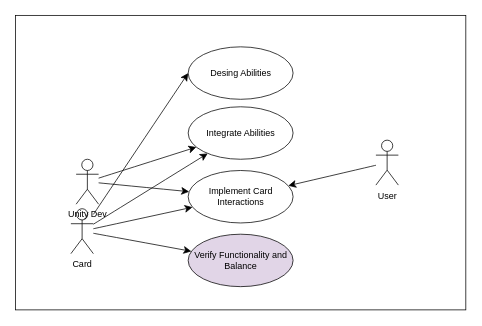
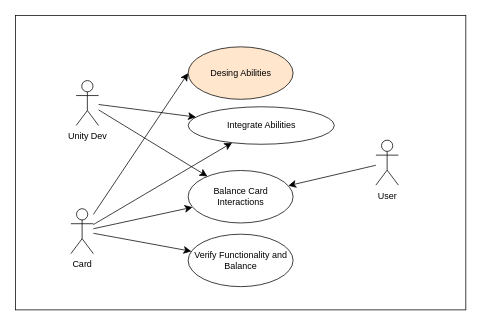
  <mxCell id="0" />
  <mxCell id="1" parent="0" />
  <mxCell id="2" value="" style="rounded=0;whiteSpace=wrap;html=1;fillColor=none;" vertex="1" parent="1"><mxGeometry x="20" y="20" width="601" height="393" as="geometry" /></mxCell>
  <mxCell id="3" style="edgeStyle=none;curved=1;rounded=0;orthogonalLoop=1;jettySize=auto;html=1;entryX=0;entryY=0.5;entryDx=0;entryDy=0;fontSize=12;startSize=8;endSize=8;" edge="1" parent="1" source="7" target="8"><mxGeometry relative="1" as="geometry" /></mxCell>
  <mxCell id="4" style="edgeStyle=none;curved=1;rounded=0;orthogonalLoop=1;jettySize=auto;html=1;fontSize=12;startSize=8;endSize=8;" edge="1" parent="1" source="7" target="9"><mxGeometry relative="1" as="geometry" /></mxCell>
  <mxCell id="5" style="edgeStyle=none;curved=1;rounded=0;orthogonalLoop=1;jettySize=auto;html=1;fontSize=12;startSize=8;endSize=8;" edge="1" parent="1" source="7" target="10"><mxGeometry relative="1" as="geometry" /></mxCell>
  <mxCell id="6" style="edgeStyle=none;curved=1;rounded=0;orthogonalLoop=1;jettySize=auto;html=1;fontSize=12;startSize=8;endSize=8;" edge="1" parent="1" source="7" target="11"><mxGeometry relative="1" as="geometry" /></mxCell>
  <mxCell id="7" value="Card" style="shape=umlActor;verticalLabelPosition=bottom;verticalAlign=top;html=1;" vertex="1" parent="1"><mxGeometry x="94" y="278" width="30" height="60" as="geometry" /></mxCell>
- <mxCell id="8" value="Desing Abilities" style="ellipse;whiteSpace=wrap;html=1;" vertex="1" parent="1"><mxGeometry x="250.5" y="62" width="140" height="70" as="geometry" /></mxCell>
- <mxCell id="9" value="Integrate Abilities" style="ellipse;whiteSpace=wrap;html=1;" vertex="1" parent="1"><mxGeometry x="250.5" y="142" width="140" height="70" as="geometry" /></mxCell>
- <mxCell id="10" value="Implement Card Interactions" style="ellipse;whiteSpace=wrap;html=1;" vertex="1" parent="1"><mxGeometry x="250.5" y="227" width="140" height="70" as="geometry" /></mxCell>
- <mxCell id="11" value="Verify Functionality and Balance" style="ellipse;whiteSpace=wrap;html=1;fillColor=#e1d5e7;" vertex="1" parent="1"><mxGeometry x="250.5" y="312" width="140" height="70" as="geometry" /></mxCell>
+ <mxCell id="8" value="Desing Abilities" style="ellipse;whiteSpace=wrap;html=1;fillColor=#ffe6cc;" vertex="1" parent="1"><mxGeometry x="250.5" y="62" width="140" height="70" as="geometry" /></mxCell>
+ <mxCell id="9" value="Integrate Abilities" style="ellipse;whiteSpace=wrap;html=1;" vertex="1" parent="1"><mxGeometry x="250.5" y="142" width="195" height="50" as="geometry" /></mxCell>
+ <mxCell id="10" value="Balance Card Interactions" style="ellipse;whiteSpace=wrap;html=1;" vertex="1" parent="1"><mxGeometry x="250.5" y="227" width="140" height="70" as="geometry" /></mxCell>
+ <mxCell id="11" value="Verify Functionality and Balance" style="ellipse;whiteSpace=wrap;html=1;" vertex="1" parent="1"><mxGeometry x="250.5" y="312" width="140" height="70" as="geometry" /></mxCell>
  <mxCell id="12" style="edgeStyle=none;curved=1;rounded=0;orthogonalLoop=1;jettySize=auto;html=1;fontSize=12;startSize=8;endSize=8;" edge="1" parent="1" source="14" target="9"><mxGeometry relative="1" as="geometry" /></mxCell>
  <mxCell id="13" style="edgeStyle=none;curved=1;rounded=0;orthogonalLoop=1;jettySize=auto;html=1;fontSize=12;startSize=8;endSize=8;" edge="1" parent="1" source="14" target="10"><mxGeometry relative="1" as="geometry" /></mxCell>
- <mxCell id="14" value="Unity Dev" style="shape=umlActor;verticalLabelPosition=bottom;verticalAlign=top;html=1;" vertex="1" parent="1"><mxGeometry x="101" y="212" width="30" height="60" as="geometry" /></mxCell>
+ <mxCell id="14" value="Unity Dev" style="shape=umlActor;verticalLabelPosition=bottom;verticalAlign=top;html=1;" vertex="1" parent="1"><mxGeometry x="101" y="107" width="30" height="60" as="geometry" /></mxCell>
  <mxCell id="15" style="edgeStyle=none;curved=1;rounded=0;orthogonalLoop=1;jettySize=auto;html=1;fontSize=12;startSize=8;endSize=8;" edge="1" parent="1" source="16" target="10"><mxGeometry relative="1" as="geometry" /></mxCell>
  <mxCell id="16" value="User" style="shape=umlActor;verticalLabelPosition=bottom;verticalAlign=top;html=1;" vertex="1" parent="1"><mxGeometry x="501" y="186.5" width="30" height="60" as="geometry" /></mxCell>
